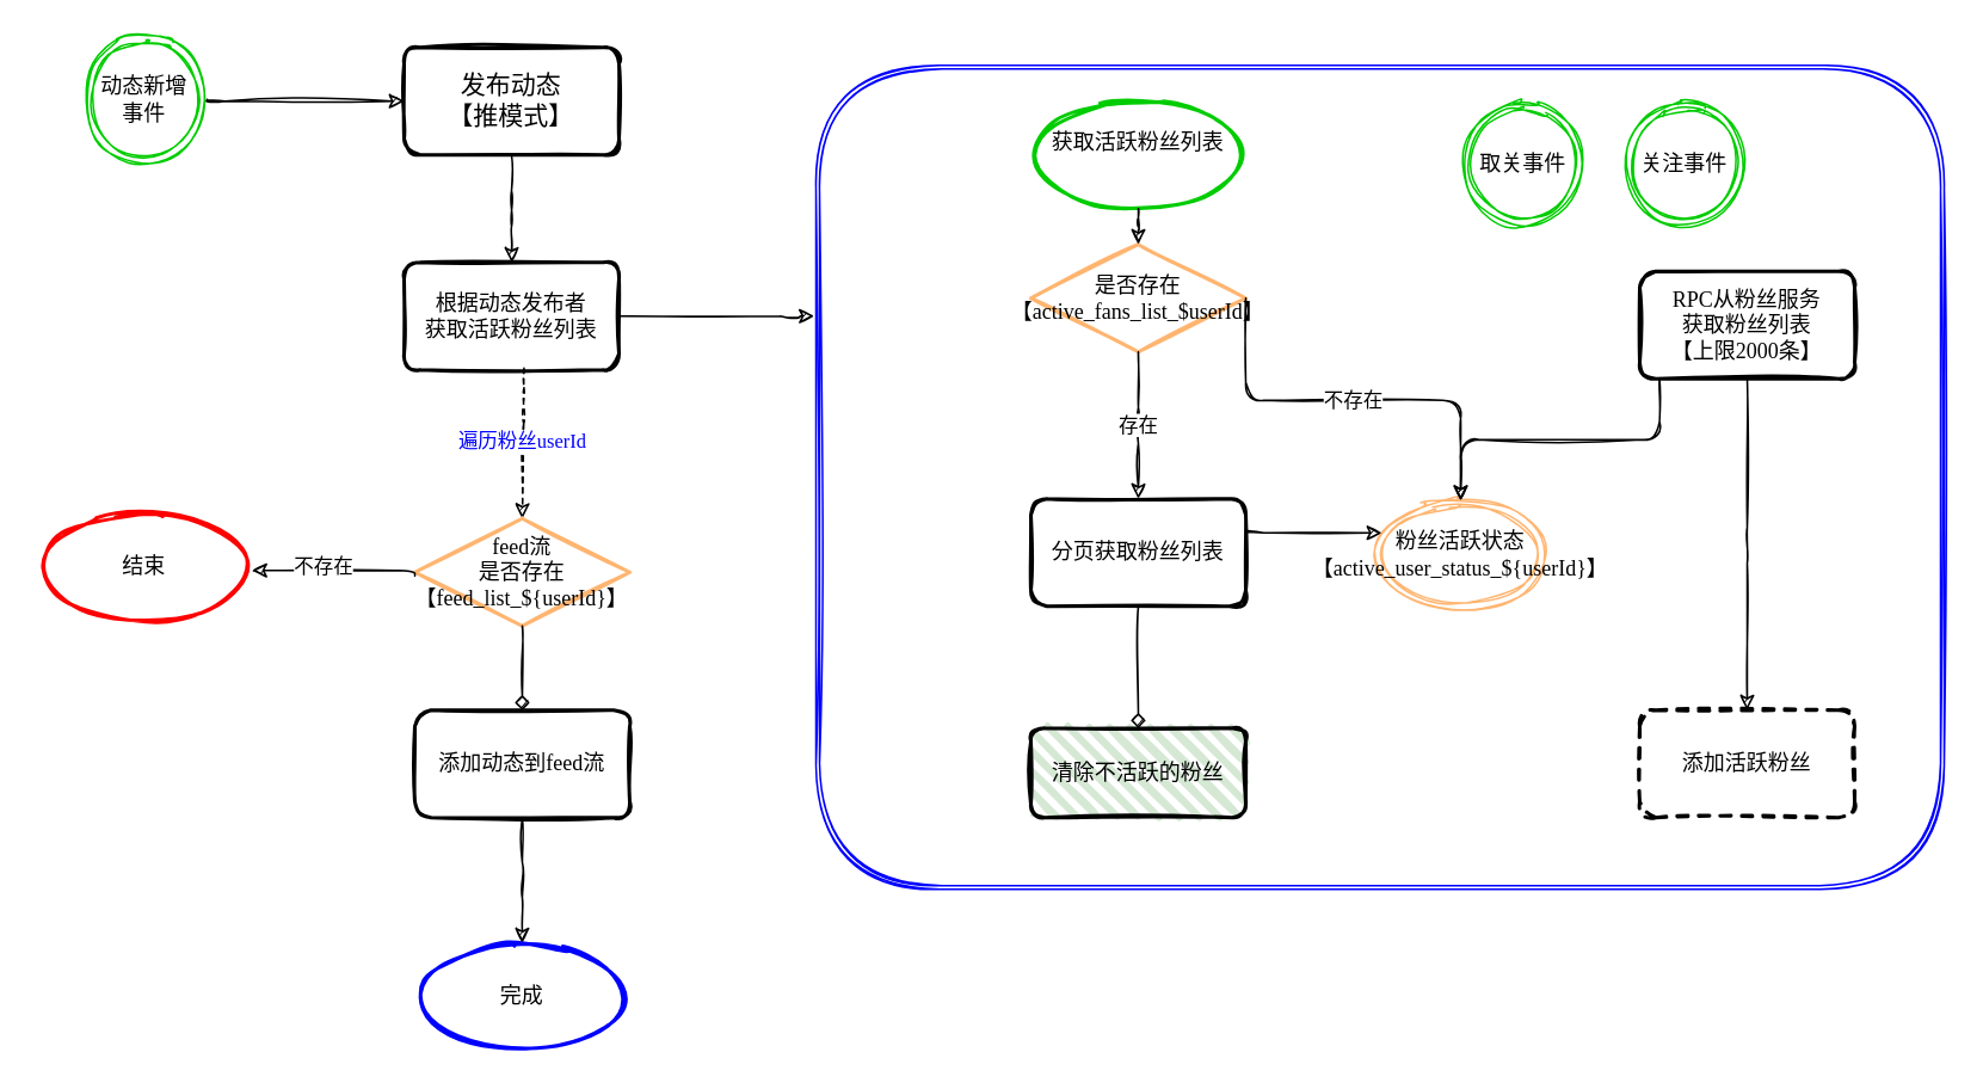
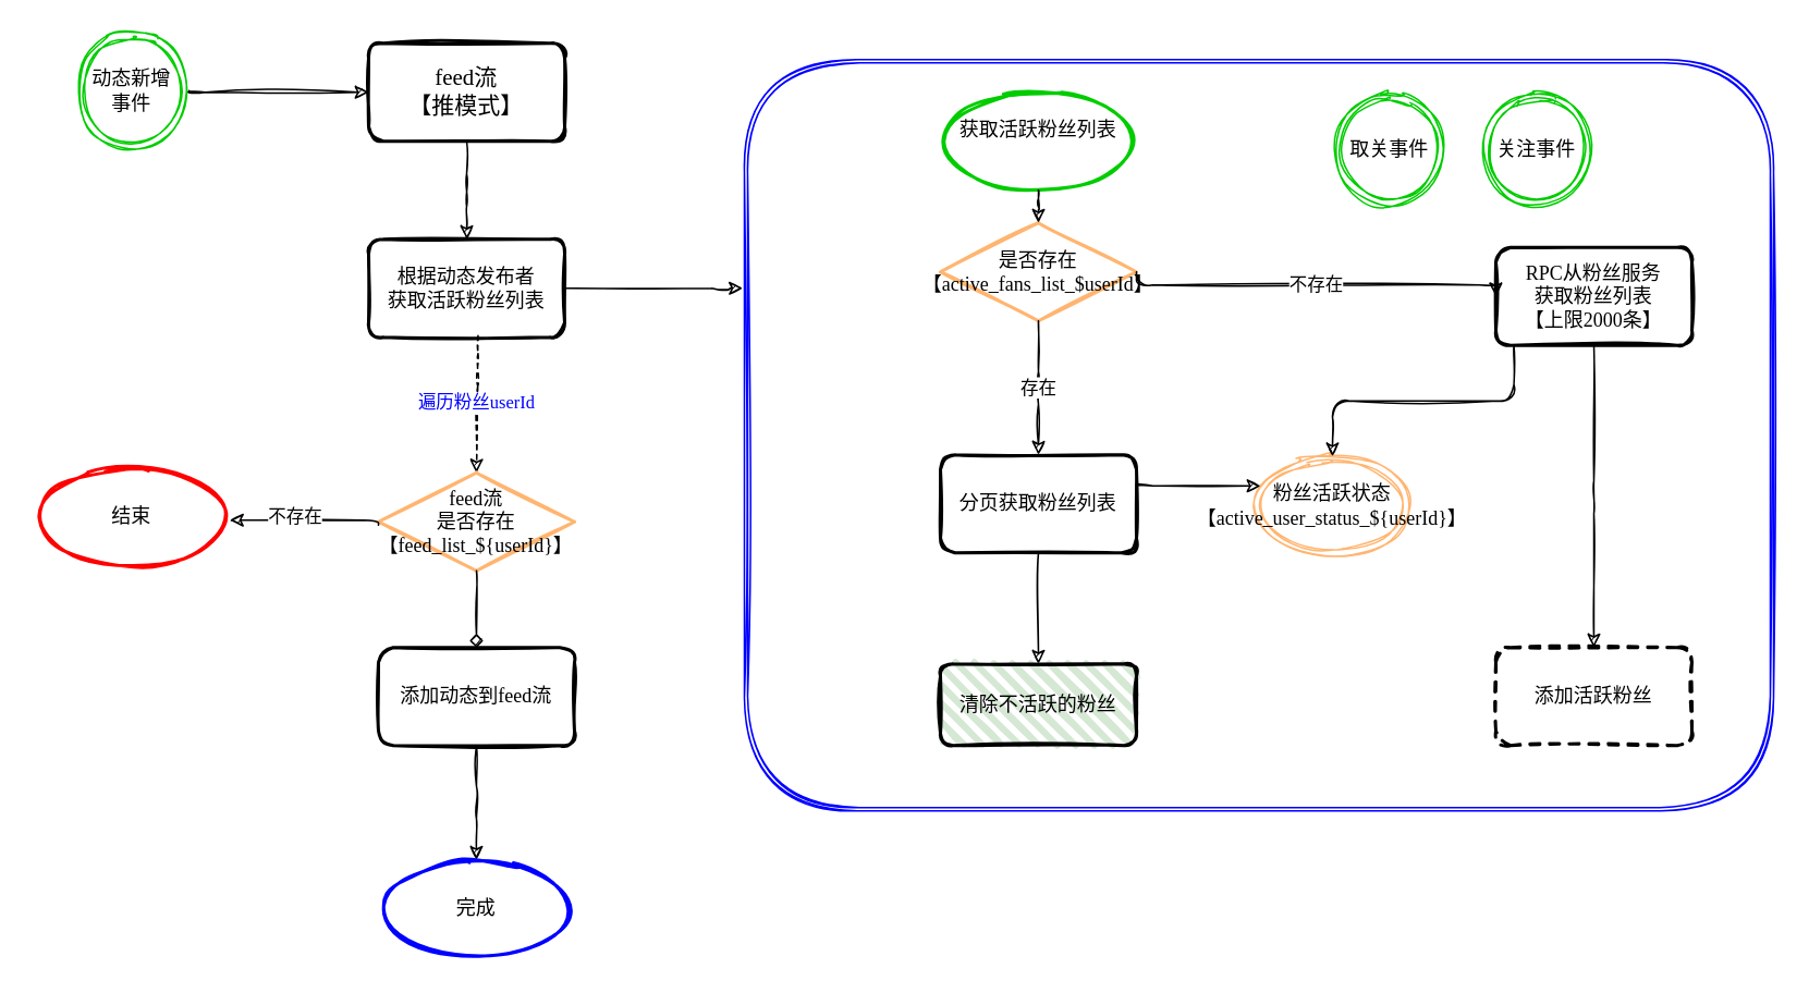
  <mxCell id="0" />
  <mxCell id="1" parent="0" />
- <mxCell id="2" value="&lt;font style=&quot;font-size: 14px&quot; face=&quot;Comic Sans MS&quot;&gt;发布动态&lt;br&gt;【推模式】&lt;/font&gt;" style="rounded=1;whiteSpace=wrap;html=1;strokeWidth=2;fillWeight=4;hachureGap=8;hachureAngle=45;sketch=1;fillColor=none;" parent="1" vertex="1"><mxGeometry x="225" y="26" width="120" height="60" as="geometry" /></mxCell>
+ <mxCell id="2" value="&lt;font style=&quot;font-size: 14px&quot; face=&quot;Comic Sans MS&quot;&gt;feed流&lt;br&gt;【推模式】&lt;/font&gt;" style="rounded=1;whiteSpace=wrap;html=1;strokeWidth=2;fillWeight=4;hachureGap=8;hachureAngle=45;sketch=1;fillColor=none;" parent="1" vertex="1"><mxGeometry x="225" y="26" width="120" height="60" as="geometry" /></mxCell>
  <mxCell id="3" value="&lt;font face=&quot;Comic Sans MS&quot;&gt;动态新增&lt;br&gt;事件&lt;/font&gt;" style="ellipse;shape=doubleEllipse;whiteSpace=wrap;html=1;aspect=fixed;fillColor=none;sketch=1;strokeColor=#00CC00;" parent="1" vertex="1"><mxGeometry x="45" y="20" width="70" height="70" as="geometry" /></mxCell>
  <mxCell id="4" value="" style="edgeStyle=elbowEdgeStyle;elbow=vertical;endArrow=classic;html=1;entryX=0;entryY=0.5;entryDx=0;entryDy=0;exitX=1;exitY=0.5;exitDx=0;exitDy=0;sketch=1;" parent="1" source="3" target="2" edge="1"><mxGeometry width="50" height="50" relative="1" as="geometry"><mxPoint y="-34" as="sourcePoint" x="115" /><mxPoint x="165" y="-84" as="targetPoint" /><Array as="points"><mxPoint x="175" y="56" /><mxPoint x="135" y="26" /></Array></mxGeometry></mxCell>
  <mxCell id="5" value="&lt;font face=&quot;Comic Sans MS&quot;&gt;根据动态发布者&lt;br&gt;获取活跃粉丝列表&lt;/font&gt;" style="rounded=1;whiteSpace=wrap;html=1;strokeWidth=2;fillWeight=4;hachureGap=8;hachureAngle=45;sketch=1;fillColor=none;" parent="1" vertex="1"><mxGeometry x="225" y="146" width="120" height="60" as="geometry" /></mxCell>
  <mxCell id="6" value="" style="edgeStyle=elbowEdgeStyle;elbow=vertical;endArrow=classic;html=1;entryX=0.5;entryY=0;entryDx=0;entryDy=0;exitX=0.5;exitY=1;exitDx=0;exitDy=0;sketch=1;" parent="1" source="2" target="5" edge="1"><mxGeometry width="50" height="50" relative="1" as="geometry"><mxPoint x="45" y="106" as="sourcePoint" /><mxPoint x="95" y="56" as="targetPoint" /></mxGeometry></mxCell>
  <mxCell id="7" value="&lt;font color=&quot;#0000ff&quot; face=&quot;Comic Sans MS&quot;&gt;遍历粉丝userId&lt;/font&gt;" style="edgeStyle=elbowEdgeStyle;elbow=vertical;endArrow=classic;html=1;entryX=0.5;entryY=0;entryDx=0;entryDy=0;exitX=0.558;exitY=0.983;exitDx=0;exitDy=0;exitPerimeter=0;sketch=1;dashed=1;" parent="1" source="5" target="8" edge="1"><mxGeometry width="50" height="50" relative="1" as="geometry"><mxPoint x="145" y="216" as="sourcePoint" /><mxPoint x="292" y="196" as="targetPoint" /><Array as="points"><mxPoint x="292" y="226" /><mxPoint x="455" y="196" /></Array></mxGeometry></mxCell>
  <mxCell id="8" value="&lt;font face=&quot;Comic Sans MS&quot;&gt;feed流&lt;br&gt;是否存在&lt;br&gt;【feed_list_${userId}】&lt;/font&gt;" style="rhombus;whiteSpace=wrap;html=1;strokeWidth=2;fillWeight=-1;hachureGap=8;fillStyle=cross-hatch;sketch=1;fillColor=none;strokeColor=#FFB570;" parent="1" vertex="1"><mxGeometry x="231" y="289" width="120" height="60" as="geometry" /></mxCell>
  <mxCell id="9" value="结束" style="ellipse;whiteSpace=wrap;html=1;strokeWidth=2;fillWeight=2;hachureGap=8;fillStyle=dots;sketch=1;fillColor=none;strokeColor=#FF0000;" parent="1" vertex="1"><mxGeometry x="20" y="286" width="120" height="60" as="geometry" /></mxCell>
  <mxCell id="10" value="" style="edgeStyle=elbowEdgeStyle;elbow=vertical;endArrow=classic;html=1;exitX=0;exitY=0.5;exitDx=0;exitDy=0;entryX=1;entryY=0.5;entryDx=0;entryDy=0;sketch=1;" parent="1" edge="1"><mxGeometry width="50" height="50" relative="1" as="geometry"><mxPoint x="231" y="321" as="sourcePoint" /><mxPoint x="140" y="318" as="targetPoint" /><Array as="points"><mxPoint x="195" y="318" /></Array></mxGeometry></mxCell>
  <mxCell id="11" value="不存在" style="edgeLabel;html=1;align=center;verticalAlign=middle;resizable=0;points=[];" parent="10" vertex="1" connectable="0"><mxGeometry x="0.17" y="-3" relative="1" as="geometry"><mxPoint as="offset" /></mxGeometry></mxCell>
  <mxCell id="12" value="&lt;font face=&quot;Comic Sans MS&quot;&gt;添加动态到feed流&lt;/font&gt;" style="rounded=1;whiteSpace=wrap;html=1;strokeWidth=2;fillWeight=4;hachureGap=8;hachureAngle=45;sketch=1;fillColor=none;" parent="1" vertex="1"><mxGeometry x="231" y="396" width="120" height="60" as="geometry" /></mxCell>
  <mxCell id="13" value="" style="edgeStyle=segmentEdgeStyle;endArrow=diamond;html=1;entryX=0.5;entryY=0;entryDx=0;entryDy=0;exitX=0.5;exitY=1;exitDx=0;exitDy=0;sketch=1;" parent="1" source="8" target="12" edge="1"><mxGeometry width="50" height="50" relative="1" as="geometry"><mxPoint x="155" y="406" as="sourcePoint" /><mxPoint x="205" y="356" as="targetPoint" /></mxGeometry></mxCell>
  <mxCell id="14" value="完成" style="ellipse;whiteSpace=wrap;html=1;strokeWidth=2;fillWeight=2;hachureGap=8;fillStyle=dots;sketch=1;fillColor=none;strokeColor=#0000FF;" parent="1" vertex="1"><mxGeometry x="231" y="526" width="120" height="60" as="geometry" /></mxCell>
  <mxCell id="15" value="" style="edgeStyle=elbowEdgeStyle;elbow=vertical;endArrow=classic;html=1;entryX=0.5;entryY=0;entryDx=0;entryDy=0;exitX=0.5;exitY=1;exitDx=0;exitDy=0;sketch=1;" parent="1" source="12" target="14" edge="1"><mxGeometry width="50" height="50" relative="1" as="geometry"><mxPoint x="185" y="526" as="sourcePoint" /><mxPoint x="235" y="476" as="targetPoint" /></mxGeometry></mxCell>
  <mxCell id="16" value="" style="shape=ext;double=1;rounded=1;whiteSpace=wrap;html=1;sketch=1;strokeColor=#0000FF;fillColor=none;" parent="1" vertex="1"><mxGeometry x="455" y="36" width="630" height="460" as="geometry" /></mxCell>
  <mxCell id="17" value="" style="edgeStyle=elbowEdgeStyle;elbow=vertical;endArrow=classic;html=1;exitX=1;exitY=0.5;exitDx=0;exitDy=0;sketch=1;" parent="1" source="5" edge="1"><mxGeometry width="50" height="50" relative="1" as="geometry"><mxPoint x="385" y="196" as="sourcePoint" /><mxPoint x="454" y="176" as="targetPoint" /><Array as="points"><mxPoint x="445" y="176" /><mxPoint x="455" y="176" /><mxPoint x="455" y="176" /><mxPoint x="435" y="176" /></Array></mxGeometry></mxCell>
  <mxCell id="18" value="&lt;font face=&quot;Comic Sans MS&quot;&gt;获取活跃粉丝列表&lt;br&gt;&lt;br&gt;&lt;/font&gt;" style="ellipse;whiteSpace=wrap;html=1;strokeWidth=2;fillWeight=2;hachureGap=8;fillStyle=dots;sketch=1;fillColor=none;strokeColor=#00CC00;" parent="1" vertex="1"><mxGeometry x="575" y="56" width="120" height="60" as="geometry" /></mxCell>
  <mxCell id="19" value="&lt;font face=&quot;Comic Sans MS&quot;&gt;是否存在&lt;br&gt;【active_fans_list_$userId】&lt;/font&gt;" style="rhombus;whiteSpace=wrap;html=1;strokeWidth=2;fillWeight=-1;hachureGap=8;fillStyle=cross-hatch;sketch=1;fillColor=none;strokeColor=#FFB570;" parent="1" vertex="1"><mxGeometry x="575" y="136" width="120" height="60" as="geometry" /></mxCell>
  <mxCell id="20" value="" style="edgeStyle=elbowEdgeStyle;elbow=vertical;endArrow=classic;html=1;entryX=0.5;entryY=0;entryDx=0;entryDy=0;exitX=0.5;exitY=1;exitDx=0;exitDy=0;sketch=1;" parent="1" source="18" target="19" edge="1"><mxGeometry width="50" height="50" relative="1" as="geometry"><mxPoint x="705" y="156" as="sourcePoint" /><mxPoint x="755" y="106" as="targetPoint" /></mxGeometry></mxCell>
  <mxCell id="21" value="分页获取粉丝列表" style="rounded=1;whiteSpace=wrap;html=1;strokeWidth=2;fillWeight=4;hachureGap=8;hachureAngle=45;sketch=1;fillColor=none;" parent="1" vertex="1"><mxGeometry x="575" y="278" width="120" height="60" as="geometry" /></mxCell>
  <mxCell id="22" value="&lt;font face=&quot;Comic Sans MS&quot;&gt;存在&lt;/font&gt;" style="edgeStyle=elbowEdgeStyle;elbow=vertical;endArrow=classic;html=1;entryX=0.5;entryY=0;entryDx=0;entryDy=0;exitX=0.5;exitY=1;exitDx=0;exitDy=0;sketch=1;" parent="1" source="19" target="21" edge="1"><mxGeometry width="50" height="50" relative="1" as="geometry"><mxPoint x="495" y="286" as="sourcePoint" /><mxPoint x="545" y="236" as="targetPoint" /></mxGeometry></mxCell>
  <mxCell id="23" value="&lt;font face=&quot;Comic Sans MS&quot;&gt;粉丝活跃状态&lt;br&gt;【active_user_status_${userId}】&lt;/font&gt;" style="ellipse;shape=doubleEllipse;whiteSpace=wrap;html=1;sketch=1;strokeColor=#FFB570;fillColor=none;" parent="1" vertex="1"><mxGeometry x="765" y="279" width="100" height="60" as="geometry" /></mxCell>
  <mxCell id="24" value="" style="edgeStyle=elbowEdgeStyle;elbow=vertical;endArrow=classic;html=1;entryX=0.06;entryY=0.3;entryDx=0;entryDy=0;entryPerimeter=0;sketch=1;" parent="1" target="23" edge="1"><mxGeometry width="50" height="50" relative="1" as="geometry"><mxPoint x="695" y="296" as="sourcePoint" /><mxPoint x="745" y="246" as="targetPoint" /></mxGeometry></mxCell>
  <mxCell id="25" value="&lt;font face=&quot;Comic Sans MS&quot;&gt;清除不活跃的粉丝&lt;/font&gt;" style="rounded=1;whiteSpace=wrap;html=1;strokeWidth=2;fillWeight=4;hachureGap=8;hachureAngle=45;sketch=1;fillColor=#d5e8d4;" parent="1" vertex="1"><mxGeometry x="575" y="406" width="120" height="50" as="geometry" /></mxCell>
- <mxCell id="26" value="" style="edgeStyle=segmentEdgeStyle;endArrow=diamond;html=1;entryX=0.5;entryY=0;entryDx=0;entryDy=0;exitX=0.5;exitY=1;exitDx=0;exitDy=0;sketch=1;" parent="1" source="21" target="25" edge="1"><mxGeometry width="50" height="50" relative="1" as="geometry"><mxPoint x="505" y="376" as="sourcePoint" /><mxPoint x="555" y="326" as="targetPoint" /></mxGeometry></mxCell>
+ <mxCell id="26" value="" style="edgeStyle=segmentEdgeStyle;endArrow=classic;html=1;entryX=0.5;entryY=0;entryDx=0;entryDy=0;exitX=0.5;exitY=1;exitDx=0;exitDy=0;sketch=1;" parent="1" source="21" target="25" edge="1"><mxGeometry width="50" height="50" relative="1" as="geometry"><mxPoint x="505" y="376" as="sourcePoint" /><mxPoint x="555" y="326" as="targetPoint" /></mxGeometry></mxCell>
  <mxCell id="27" value="&lt;font face=&quot;Comic Sans MS&quot;&gt;RPC从粉丝服务&lt;br&gt;获取粉丝列表&lt;br&gt;【上限2000条】&lt;/font&gt;" style="rounded=1;whiteSpace=wrap;html=1;strokeWidth=2;fillWeight=4;hachureGap=8;hachureAngle=45;sketch=1;fillColor=none;" parent="1" vertex="1"><mxGeometry x="915" y="151" width="120" height="60" as="geometry" /></mxCell>
- <mxCell id="28" value="&lt;font face=&quot;Comic Sans MS&quot;&gt;不存在&lt;/font&gt;" style="edgeStyle=elbowEdgeStyle;elbow=vertical;endArrow=classic;html=1;exitX=1;exitY=0.5;exitDx=0;exitDy=0;sketch=1;" parent="1" source="19" target="23" edge="1"><mxGeometry width="50" height="50" relative="1" as="geometry"><mxPoint x="695" y="186" as="sourcePoint" /><mxPoint x="745" y="136" as="targetPoint" /></mxGeometry></mxCell>
+ <mxCell id="28" value="&lt;font face=&quot;Comic Sans MS&quot;&gt;不存在&lt;/font&gt;" style="edgeStyle=elbowEdgeStyle;elbow=vertical;endArrow=classic;html=1;entryX=0;entryY=0.5;entryDx=0;entryDy=0;exitX=1;exitY=0.5;exitDx=0;exitDy=0;sketch=1;" parent="1" source="19" target="27" edge="1"><mxGeometry width="50" height="50" relative="1" as="geometry"><mxPoint x="695" y="186" as="sourcePoint" /><mxPoint x="745" y="136" as="targetPoint" /></mxGeometry></mxCell>
  <mxCell id="29" value="" style="edgeStyle=elbowEdgeStyle;elbow=vertical;endArrow=classic;html=1;exitX=0.092;exitY=1;exitDx=0;exitDy=0;entryX=0.5;entryY=0;entryDx=0;entryDy=0;sketch=1;exitPerimeter=0;" parent="1" source="27" target="23" edge="1"><mxGeometry width="50" height="50" relative="1" as="geometry"><mxPoint x="745" y="296" as="sourcePoint" /><mxPoint x="795" y="246" as="targetPoint" /></mxGeometry></mxCell>
  <mxCell id="30" value="添加活跃粉丝" style="rounded=1;whiteSpace=wrap;html=1;strokeWidth=2;fillWeight=4;hachureGap=8;hachureAngle=45;sketch=1;fillColor=none;dashed=1;" parent="1" vertex="1"><mxGeometry x="915" y="396" width="120" height="60" as="geometry" /></mxCell>
  <mxCell id="31" value="" style="edgeStyle=elbowEdgeStyle;elbow=vertical;endArrow=classic;html=1;entryX=0.5;entryY=0;entryDx=0;entryDy=0;exitX=0.5;exitY=1;exitDx=0;exitDy=0;sketch=1;" parent="1" source="27" target="30" edge="1"><mxGeometry width="50" height="50" relative="1" as="geometry"><mxPoint x="965" y="296" as="sourcePoint" /><mxPoint x="1015" y="246" as="targetPoint" /></mxGeometry></mxCell>
  <mxCell id="32" value="关注事件" style="ellipse;shape=doubleEllipse;whiteSpace=wrap;html=1;aspect=fixed;sketch=1;fillColor=none;strokeColor=#00CC00;" parent="1" vertex="1"><mxGeometry x="905" y="56" width="70" height="70" as="geometry" /></mxCell>
  <mxCell id="33" value="取关事件" style="ellipse;shape=doubleEllipse;whiteSpace=wrap;html=1;aspect=fixed;sketch=1;fillColor=none;strokeColor=#00CC00;" parent="1" vertex="1"><mxGeometry x="815" y="56" width="70" height="70" as="geometry" /></mxCell>
